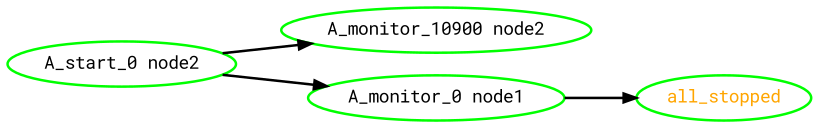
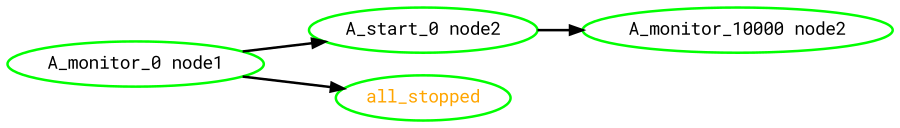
  digraph {
    fontname="Roboto Mono"
    rankdir=LR
    node [color=green fontcolor=black fontname="Roboto Mono" style=bold]
    edge [fontname="Roboto Mono" style=bold]
    "A_start_0 node2"
-   "A_monitor_10000 node2" [label="A_monitor_10900 node2"]
+   "A_monitor_10000 node2"
    n3 [label="A_monitor_0 node1"]
    all_stopped [fontcolor=orange]
    "A_start_0 node2" -> "A_monitor_10000 node2"
-   "A_start_0 node2" -> n3
+   n3 -> "A_start_0 node2"
    n3 -> all_stopped
  }
